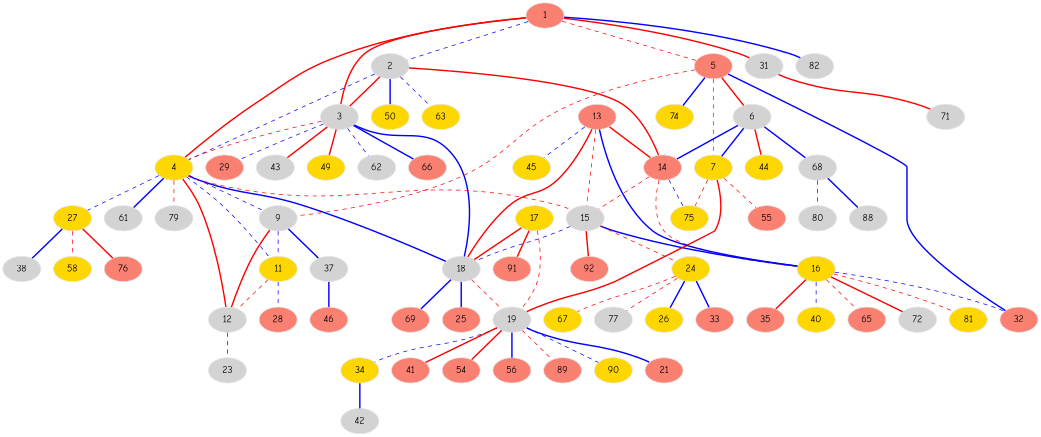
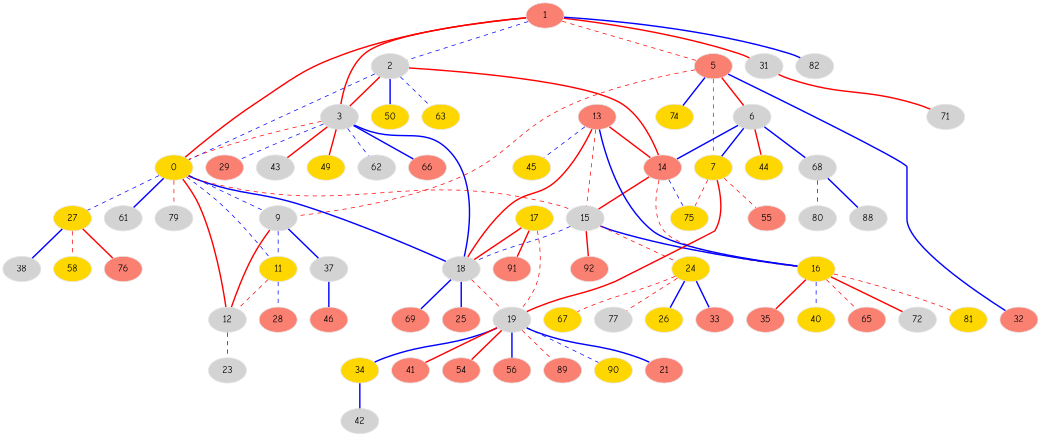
  graph {
    fontname="Comic Neue"
    node [color=gray90 fillcolor=lightgrey fontname="Comic Neue" style=filled]
    edge [color=red fontname="Comic Neue" style=bold]
    1 [fillcolor=salmon super="+83"]
    2 [super="+59"]
    3 [super="+22"]
-   4 [fillcolor=gold super="+10"]
+   4 [fillcolor=gold super="+10" label=0]
    5 [fillcolor=salmon super="+8"]
    31 [super="+48"]
    82
    14 [fillcolor=salmon super="+47"]
    50 [fillcolor=gold]
    63 [fillcolor=gold]
    18 [super="+57"]
    29 [fillcolor=salmon]
    43
    49 [fillcolor=gold]
    62
    66 [fillcolor=salmon]
    9
    11 [fillcolor=gold super="+85"]
    12 [super="+86"]
    15 [super="+60"]
    27 [fillcolor=gold super="+30"]
    61 [super="+73"]
    79
    6 [super="+53"]
    7 [fillcolor=gold super="+78"]
    32 [fillcolor=salmon]
    74 [fillcolor=gold]
    71
    75 [fillcolor=gold]
    16 [fillcolor=gold super="+54"]
    19 [super="+20"]
    25 [fillcolor=salmon]
    69 [fillcolor=salmon]
    37 [super="+70"]
    28 [fillcolor=salmon]
    23
    24 [fillcolor=gold super="+64"]
    92 [fillcolor=salmon]
    38
    58 [fillcolor=gold]
    76 [fillcolor=salmon]
    44 [fillcolor=gold super="+52"]
    68
    55 [fillcolor=salmon]
    80
    88
    21 [fillcolor=salmon]
    34 [fillcolor=gold]
    41 [fillcolor=salmon super="+87"]
    n50 [fillcolor=salmon label=54]
    56 [fillcolor=salmon]
    89 [fillcolor=salmon]
    90 [fillcolor=gold]
    46 [fillcolor=salmon]
    13 [fillcolor=salmon super="+39"]
    45 [fillcolor=gold]
    35 [fillcolor=salmon]
    40 [fillcolor=gold]
    65 [fillcolor=salmon]
    72
    81 [fillcolor=gold]
    26 [fillcolor=gold]
    33 [fillcolor=salmon]
    67 [fillcolor=gold]
    77
    17 [fillcolor=gold super="+36"]
    91 [fillcolor=salmon]
    42
    1 -- 2 [color=blue style=dashed]
    1 -- 3
    1 -- 4
    1 -- 5 [style=dashed]
    1 -- 31
    1 -- 82 [color=blue]
    2 -- 3
    2 -- 4 [color=blue style=dashed weight=2]
    2 -- 14
    2 -- 50 [color=blue]
    2 -- 63 [color=blue style=dashed]
    3 -- 4 [style=dashed]
    3 -- 18 [color=blue]
    3 -- 29 [color=blue style=dashed]
    3 -- 43
    3 -- 49
    3 -- 62 [color=blue style=dashed]
    3 -- 66 [color=blue]
    4 -- 18 [color=blue]
    4 -- 9 [color=blue style=dashed]
    4 -- 11 [color=blue style=dashed]
    4 -- 12
    4 -- 15 [style=dashed]
    4 -- 27 [color=blue style=dashed]
    4 -- 61 [color=blue]
    4 -- 79 [style=dashed]
    5 -- 9 [style=dashed]
    5 -- 6 [weight=2]
    5 -- 7 [style=dashed weight=2]
    5 -- 32 [color=blue]
    5 -- 74 [color=blue]
    31 -- 71
-   14 -- 15 [style=dashed]
+   14 -- 15
    14 -- 75 [color=blue style=dashed]
    14 -- 16 [style=dashed]
    18 -- 19 [style=dashed weight=2]
    18 -- 25 [color=blue]
    18 -- 69 [color=blue]
    9 -- 11 [color=blue style=dashed]
    9 -- 12
    9 -- 37 [color=blue]
    11 -- 12 [style=dashed]
    11 -- 28 [color=blue style=dashed]
    12 -- 23 [color=blue style=dashed]
    15 -- 18 [color=blue style=dashed]
    15 -- 16 [color=blue]
    15 -- 24 [style=dashed]
    15 -- 92
    27 -- 38 [color=blue]
    27 -- 58 [style=dashed]
    27 -- 76
    6 -- 14 [color=blue]
    6 -- 7 [color=blue]
    6 -- 44
    6 -- 68 [color=blue]
    7 -- 75 [style=dashed]
    7 -- 19
    7 -- 55 [style=dashed]
-   16 -- 32 [color=blue style=dashed]
    16 -- 35
    16 -- 40 [color=blue style=dashed]
    16 -- 65 [style=dashed]
    16 -- 72
    16 -- 81 [style=dashed]
    19 -- 21 [color=blue]
-   19 -- 34 [color=blue style=dashed]
+   19 -- 34 [color=blue]
    19 -- 41
    19 -- n50
    19 -- 56 [color=blue]
    19 -- 89 [style=dashed]
    19 -- 90 [color=blue style=dashed]
    37 -- 46 [color=blue]
    24 -- 26 [color=blue]
    24 -- 33 [color=blue]
    24 -- 67 [style=dashed]
    24 -- 77 [style=dashed]
    68 -- 80 [color=blue style=dashed]
    68 -- 88 [color=blue]
    34 -- 42 [color=blue]
    13 -- 14
    13 -- 18
    13 -- 15 [style=dashed]
    13 -- 16 [color=blue]
    13 -- 45 [color=blue style=dashed]
    17 -- 18
    17 -- 19 [style=dashed weight=2]
    17 -- 91
  }
